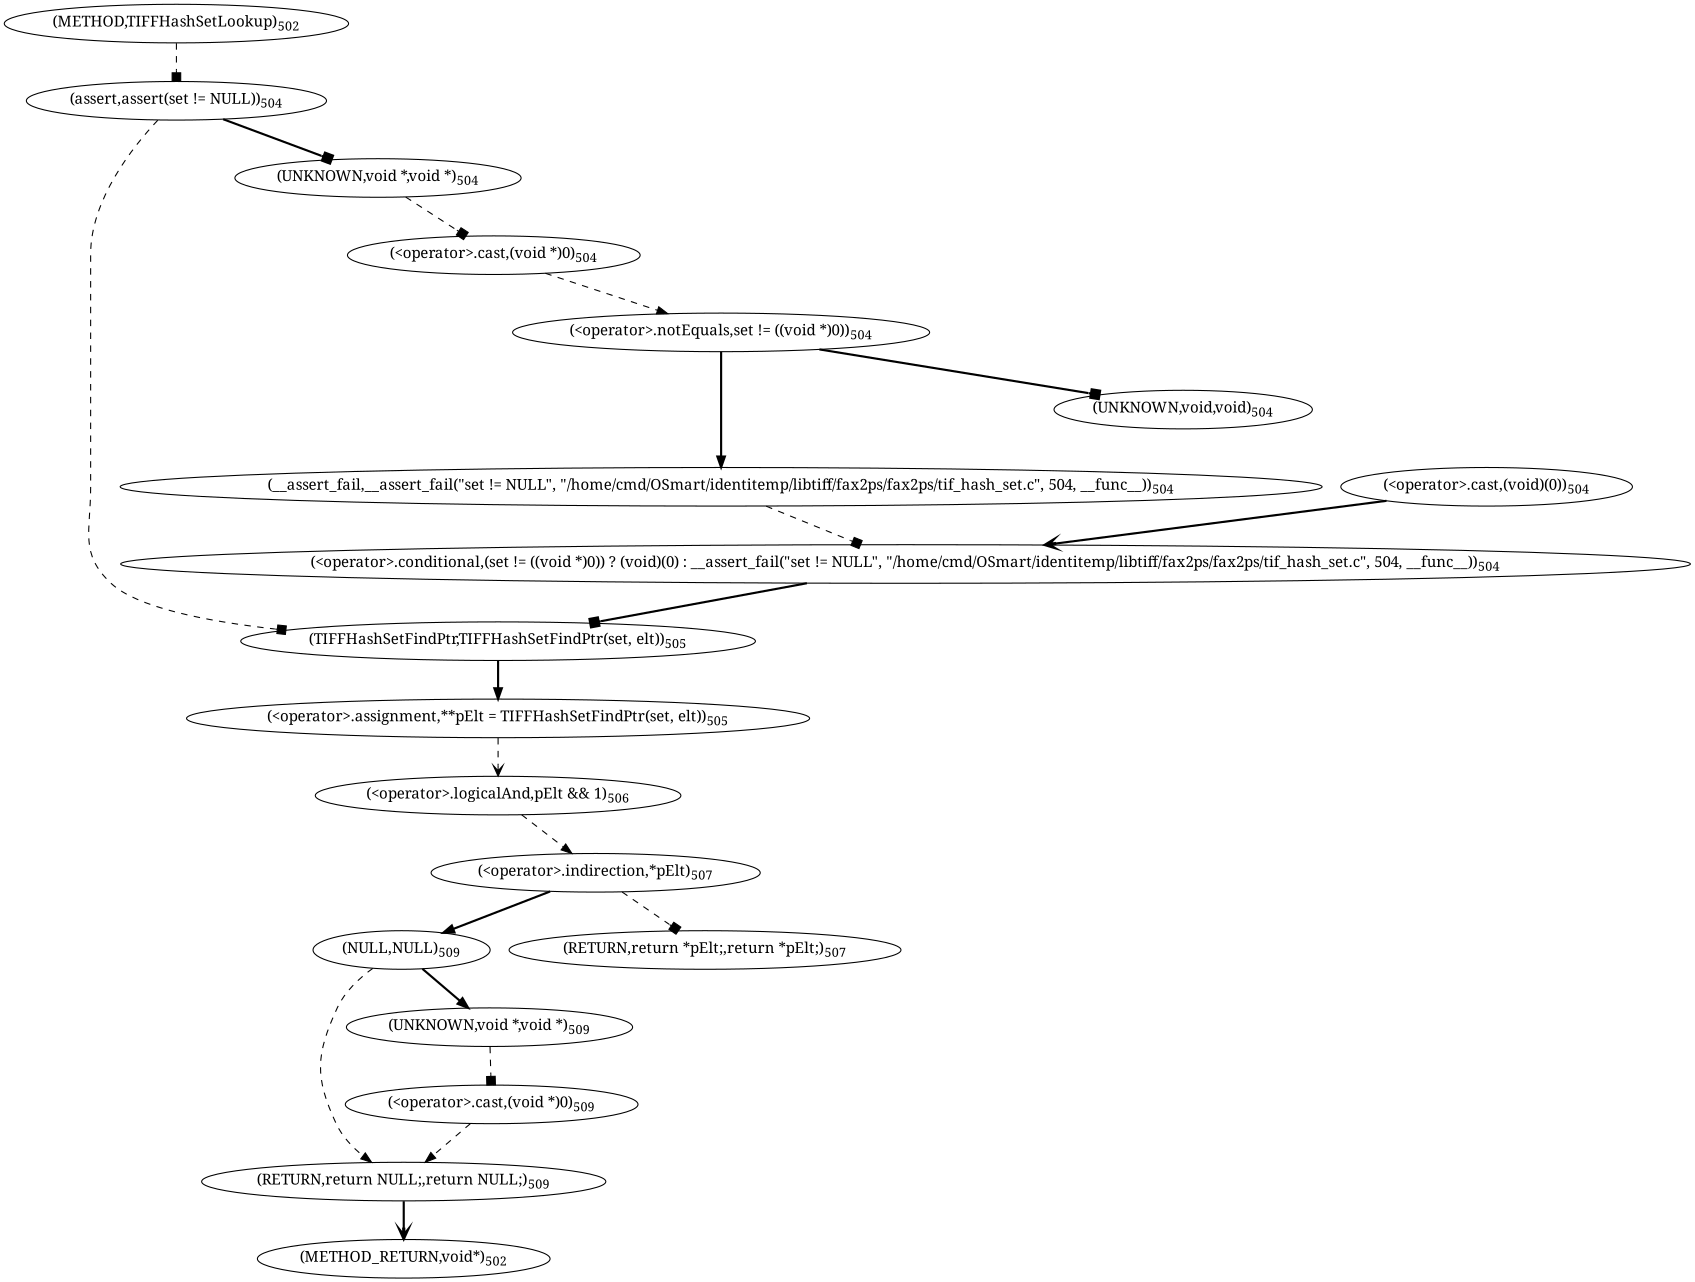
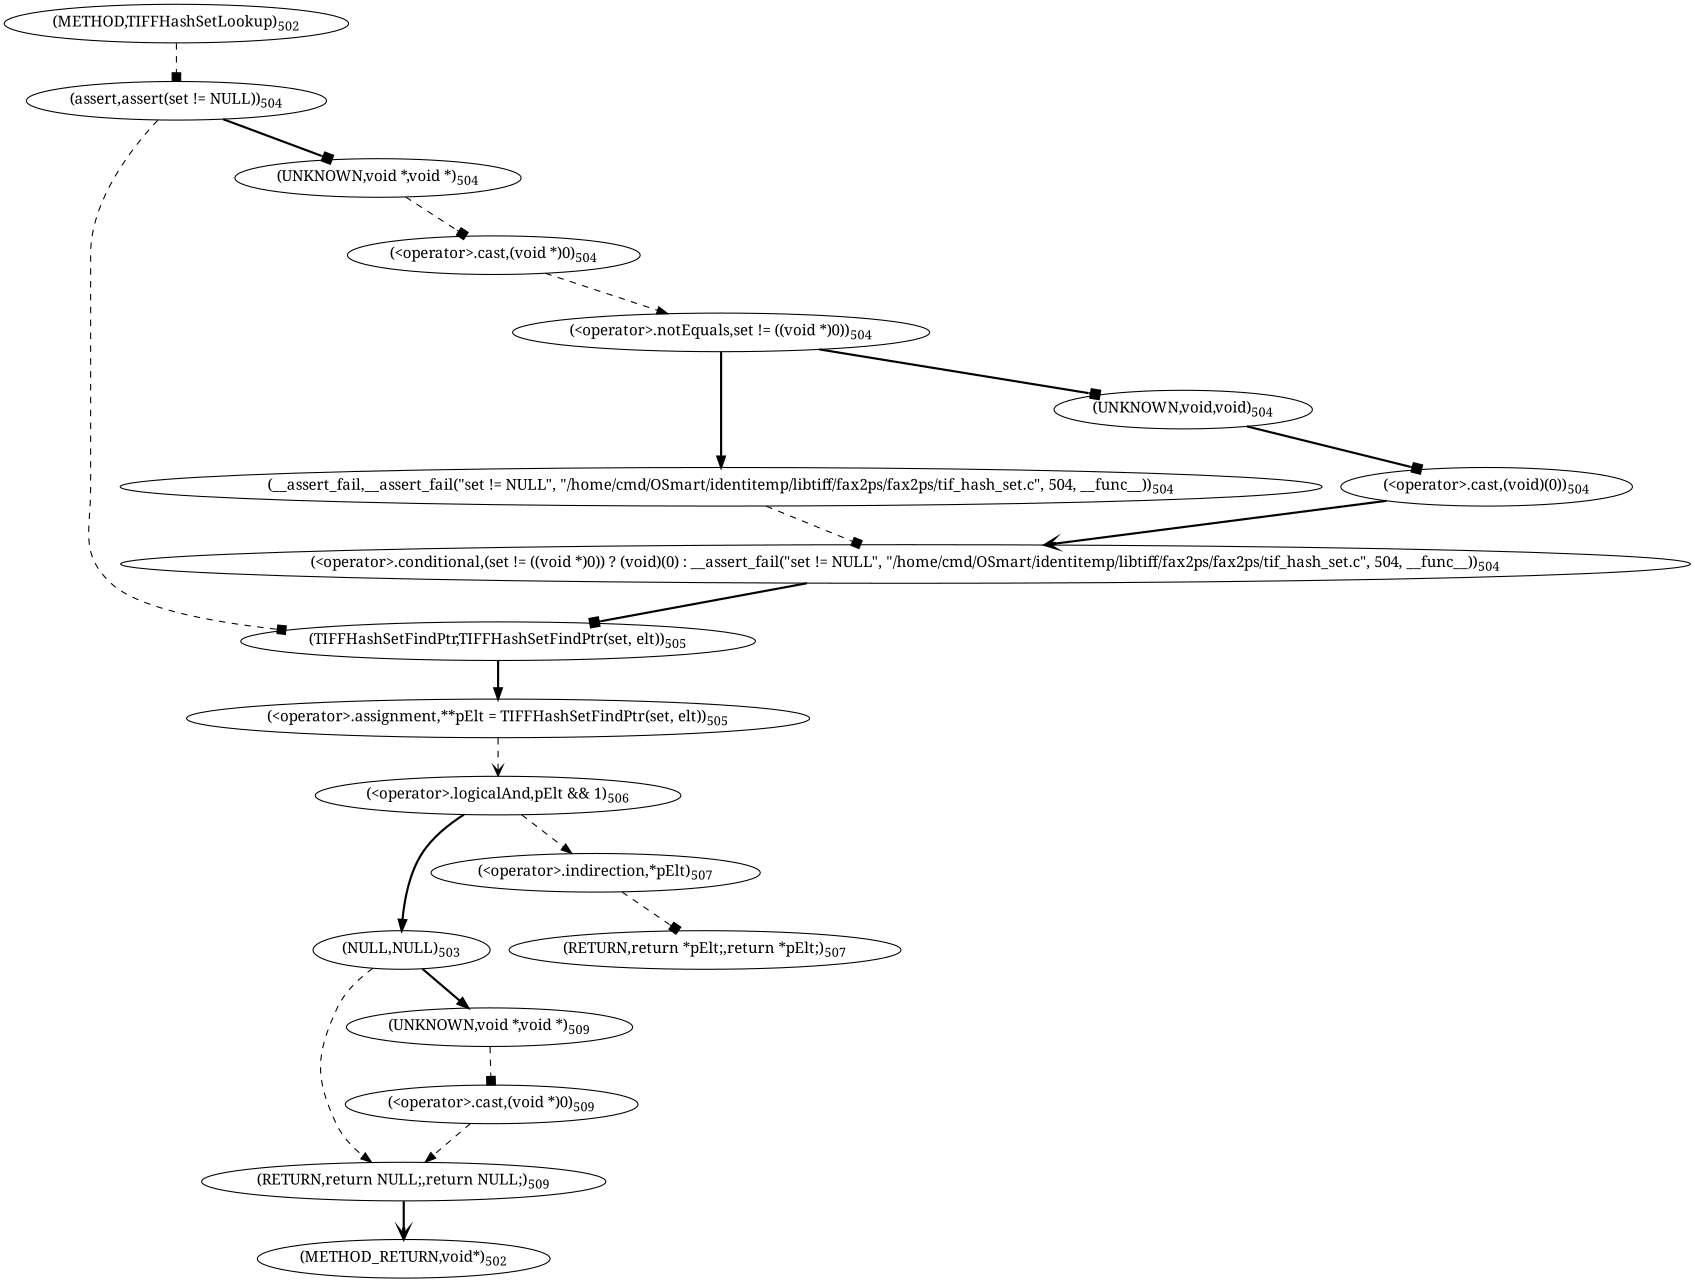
  digraph {
    fontname="Noto Serif"
    node [fontname="Noto Serif"]
    edge [arrowhead=box fontname="Noto Serif" style=dashed]
    n1 [label=<(assert,assert(set != NULL))<SUB>504</SUB>>]
    n2 [label=<(TIFFHashSetFindPtr,TIFFHashSetFindPtr(set, elt))<SUB>505</SUB>>]
    n3 [label=<(UNKNOWN,void *,void *)<SUB>504</SUB>>]
    n4 [label=<(&lt;operator&gt;.assignment,**pElt = TIFFHashSetFindPtr(set, elt))<SUB>505</SUB>>]
    n5 [label=<(&lt;operator&gt;.cast,(void *)0)<SUB>504</SUB>>]
    n6 [label=<(&lt;operator&gt;.logicalAnd,pElt &amp;&amp; 1)<SUB>506</SUB>>]
-   n7 [label=<(NULL,NULL)<SUB>509</SUB>>]
+   n7 [label=<(NULL,NULL)<SUB>503</SUB>>]
    n8 [label=<(&lt;operator&gt;.indirection,*pElt)<SUB>507</SUB>>]
    n9 [label=<(RETURN,return NULL;,return NULL;)<SUB>509</SUB>>]
    n10 [label=<(METHOD_RETURN,void*)<SUB>502</SUB>>]
    n11 [label=<(UNKNOWN,void *,void *)<SUB>509</SUB>>]
    n12 [label=<(RETURN,return *pElt;,return *pElt;)<SUB>507</SUB>>]
    n13 [label=<(&lt;operator&gt;.cast,(void *)0)<SUB>509</SUB>>]
    n14 [label=<(&lt;operator&gt;.conditional,(set != ((void *)0)) ? (void)(0) : __assert_fail(&quot;set != NULL&quot;, &quot;/home/cmd/OSmart/identitemp/libtiff/fax2ps/fax2ps/tif_hash_set.c&quot;, 504, __func__))<SUB>504</SUB>>]
    n15 [label=<(&lt;operator&gt;.notEquals,set != ((void *)0))<SUB>504</SUB>>]
    n16 [label=<(__assert_fail,__assert_fail(&quot;set != NULL&quot;, &quot;/home/cmd/OSmart/identitemp/libtiff/fax2ps/fax2ps/tif_hash_set.c&quot;, 504, __func__))<SUB>504</SUB>>]
    n17 [label=<(UNKNOWN,void,void)<SUB>504</SUB>>]
    n18 [label=<(&lt;operator&gt;.cast,(void)(0))<SUB>504</SUB>>]
    n19 [label=<(METHOD,TIFFHashSetLookup)<SUB>502</SUB>>]
    n1 -> n2
    n1 -> n3 [style=bold]
    n2 -> n4 [arrowhead=normal style=bold]
    n3 -> n5
    n4 -> n6 [arrowhead=vee]
    n5 -> n15 [arrowhead=normal]
-   n8 -> n7 [arrowhead=normal style=bold]
+   n6 -> n7 [arrowhead=normal style=bold]
    n6 -> n8 [arrowhead=normal]
    n7 -> n9 [arrowhead=normal]
    n7 -> n11 [arrowhead=normal style=bold]
    n8 -> n12
    n9 -> n10 [arrowhead=vee style=bold]
    n11 -> n13
    n13 -> n9 [arrowhead=normal]
    n14 -> n2 [style=bold]
    n15 -> n16 [arrowhead=normal style=bold]
    n15 -> n17 [style=bold]
    n16 -> n14
+   n17 -> n18 [style=bold]
    n18 -> n14 [arrowhead=vee style=bold]
    n19 -> n1
  }
